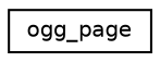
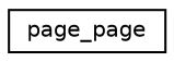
  digraph {
    rankdir=LR
-   n1 [color=black fillcolor=white fontname=Helvetica fontsize=10 height=0.2 label=ogg_page shape=record style=filled width=0.4]
+   n1 [color=black fillcolor=white fontname=Helvetica fontsize=10 height=0.2 label=page_page shape=record style=filled width=0.4]
  }
